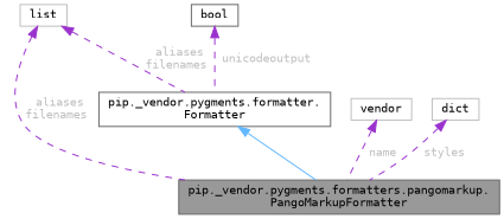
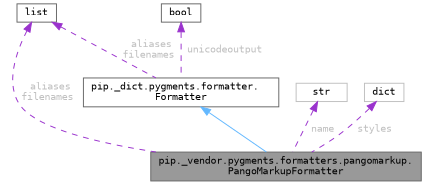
  digraph {
    fontname="DejaVu Sans Mono"
    node [color=gray40 fillcolor=white fontname="DejaVu Sans Mono" fontsize=10 shape=box style=filled]
    edge [color=darkorchid3 dir=back fontname="DejaVu Sans Mono" fontsize=10 labelfontname=Helvetica labelfontsize=10 style=dashed fontcolor=grey]
    n1 [fillcolor=grey60 fontcolor=black height=0.2 label="pip._vendor.pygments.formatters.pangomarkup.\lPangoMarkupFormatter" width=0.4]
-   n2 [height=0.2 label="pip._vendor.pygments.formatter.\lFormatter" width=0.4]
-   n3 [color=grey75 height=0.2 label=list width=0.4]
+   n2 [height=0.2 label="pip._dict.pygments.formatter.\lFormatter" width=0.4]
+   n3 [height=0.2 label=list width=0.4]
    n4 [height=0.2 label=bool width=0.4]
-   n5 [color=grey75 height=0.2 label=vendor width=0.4]
+   n5 [color=grey75 height=0.2 label=str width=0.4]
    n6 [color=grey75 height=0.2 label=dict width=0.4]
    n2 -> n1 [color=steelblue1 style=solid fontcolor=""]
    n3 -> n1 [label=" aliases\nfilenames"]
    n3 -> n2 [label=" aliases\nfilenames"]
    n4 -> n2 [label=" unicodeoutput"]
    n5 -> n1 [label=" name"]
    n6 -> n1 [label=" styles"]
  }
